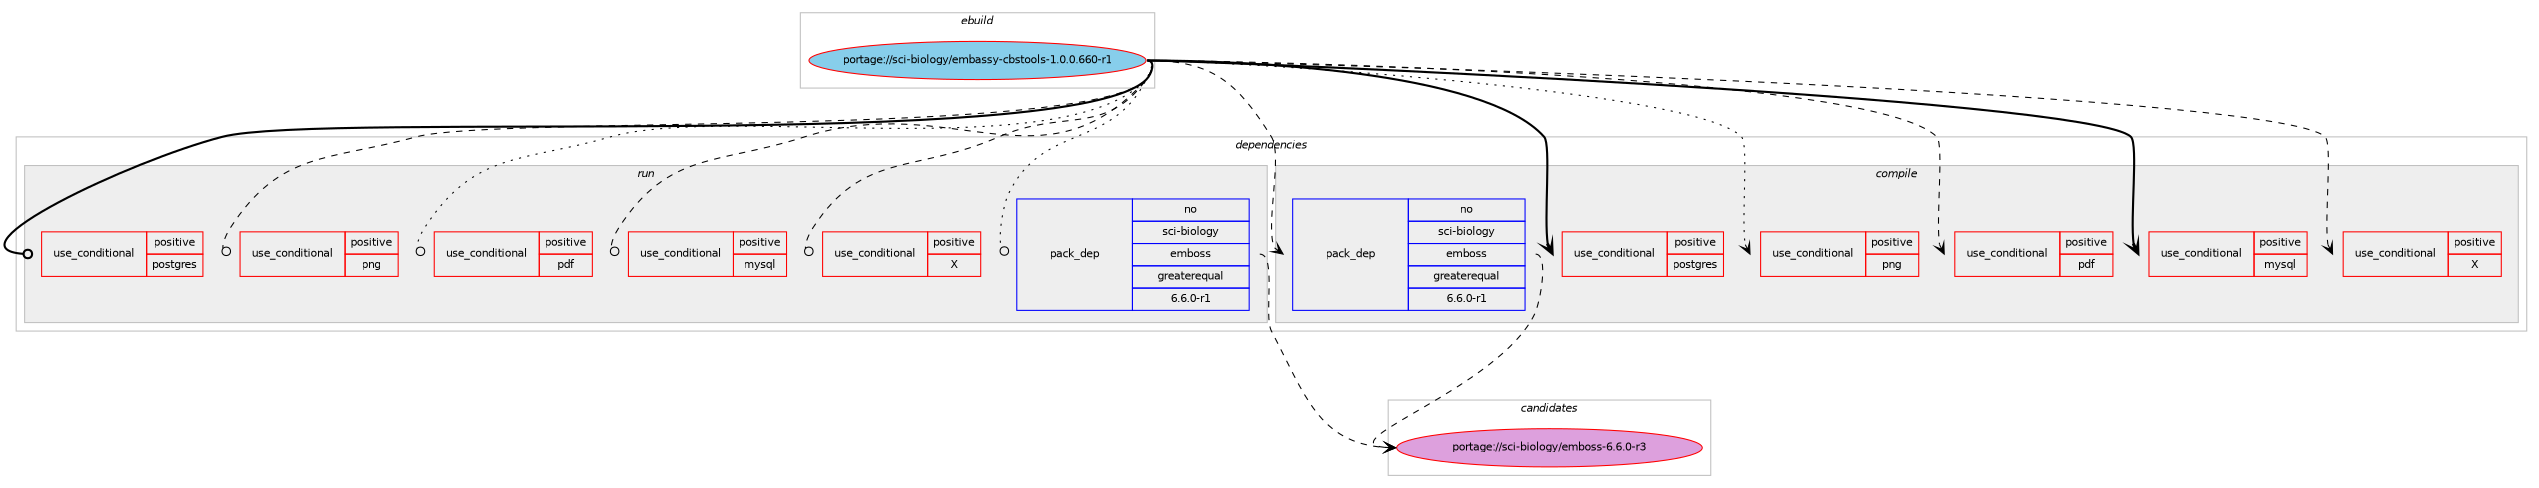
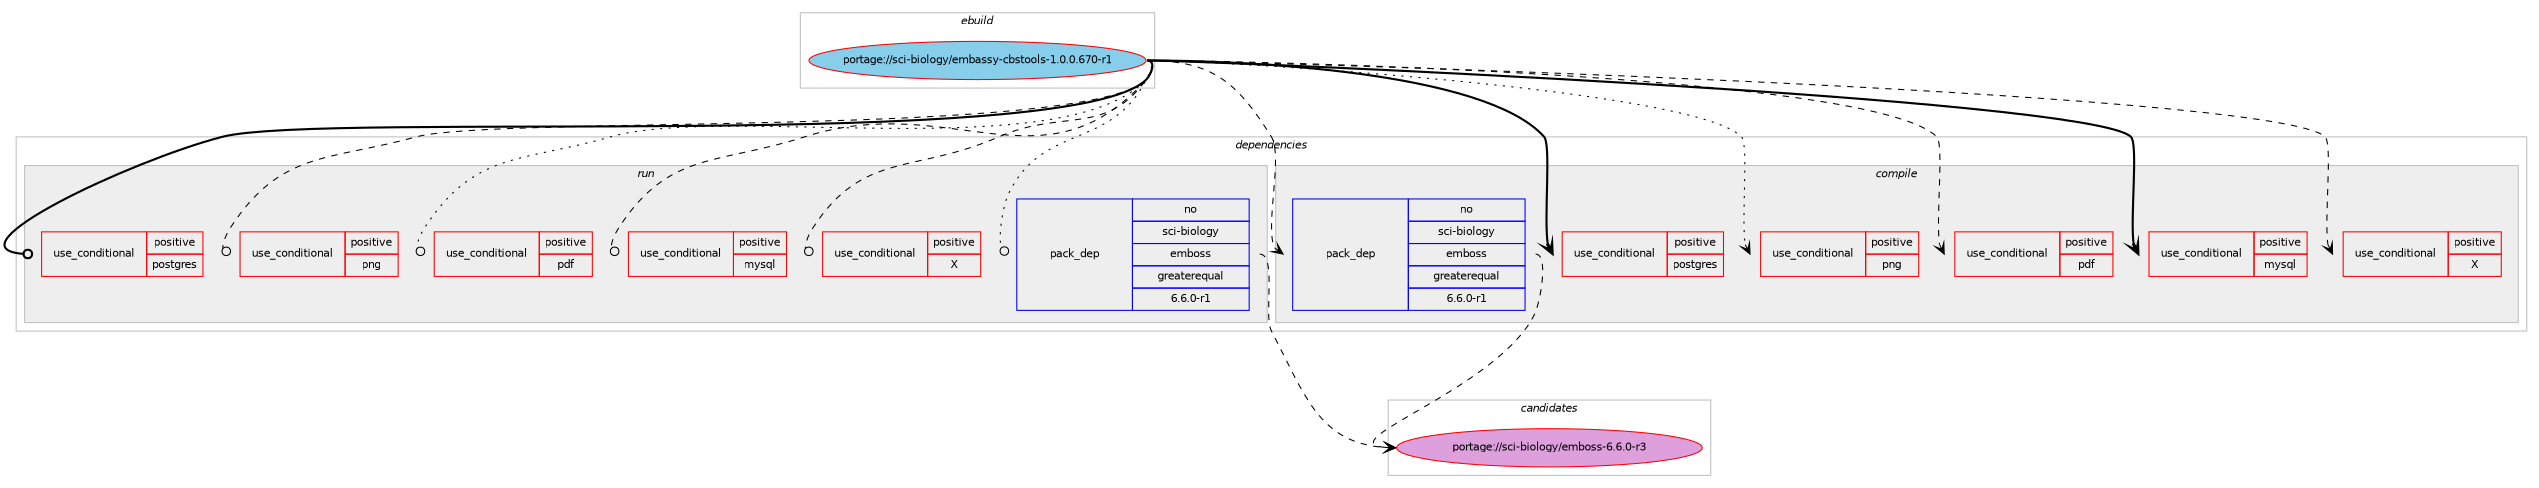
  digraph {
    compound=true
    concentrate=true
    fontname=Helvetica
    fontsize=10
    newrank=true
    rankdir=TB
    ranksep=1.5
    node [color=red fontname=Helvetica fontsize=10 shape=none]
    edge [arrowhead=vee headport=w style=dashed tailport=e weight=20]
-   n1 [label="portage://sci-biology/embassy-cbstools-1.0.0.660-r1" width=4 style=filled fillcolor=skyblue shape=""]
+   n1 [label="portage://sci-biology/embassy-cbstools-1.0.0.670-r1" width=4 style=filled fillcolor=skyblue shape=""]
    n2 [label=<<TABLE BORDER="0" CELLBORDER="1" CELLSPACING="0" CELLPADDING="4"><TR><TD ROWSPAN="3" CELLPADDING="10">use_conditional</TD></TR><TR><TD>positive</TD></TR><TR><TD>X</TD></TR></TABLE>>]
    n3 [label=<<TABLE BORDER="0" CELLBORDER="1" CELLSPACING="0" CELLPADDING="4"><TR><TD ROWSPAN="3" CELLPADDING="10">use_conditional</TD></TR><TR><TD>positive</TD></TR><TR><TD>mysql</TD></TR></TABLE>>]
    n4 [label=<<TABLE BORDER="0" CELLBORDER="1" CELLSPACING="0" CELLPADDING="4"><TR><TD ROWSPAN="3" CELLPADDING="10">use_conditional</TD></TR><TR><TD>positive</TD></TR><TR><TD>pdf</TD></TR></TABLE>>]
    n5 [label=<<TABLE BORDER="0" CELLBORDER="1" CELLSPACING="0" CELLPADDING="4"><TR><TD ROWSPAN="3" CELLPADDING="10">use_conditional</TD></TR><TR><TD>positive</TD></TR><TR><TD>png</TD></TR></TABLE>>]
    n6 [label=<<TABLE BORDER="0" CELLBORDER="1" CELLSPACING="0" CELLPADDING="4"><TR><TD ROWSPAN="3" CELLPADDING="10">use_conditional</TD></TR><TR><TD>positive</TD></TR><TR><TD>postgres</TD></TR></TABLE>>]
    n7 [color=blue label=<<TABLE BORDER="0" CELLBORDER="1" CELLSPACING="0" CELLPADDING="4" WIDTH="220"><TR><TD ROWSPAN="6" CELLPADDING="30">pack_dep</TD></TR><TR><TD WIDTH="110">no</TD></TR><TR><TD>sci-biology</TD></TR><TR><TD>emboss</TD></TR><TR><TD>greaterequal</TD></TR><TR><TD>6.6.0-r1</TD></TR></TABLE>>]
    n8 [color=blue label=<<TABLE BORDER="0" CELLBORDER="1" CELLSPACING="0" CELLPADDING="4" WIDTH="220"><TR><TD ROWSPAN="6" CELLPADDING="30">pack_dep</TD></TR><TR><TD WIDTH="110">no</TD></TR><TR><TD>sci-biology</TD></TR><TR><TD>emboss</TD></TR><TR><TD>greaterequal</TD></TR><TR><TD>6.6.0-r1</TD></TR></TABLE>>]
    n9 [label=<<TABLE BORDER="0" CELLBORDER="1" CELLSPACING="0" CELLPADDING="4"><TR><TD ROWSPAN="3" CELLPADDING="10">use_conditional</TD></TR><TR><TD>positive</TD></TR><TR><TD>X</TD></TR></TABLE>>]
    n10 [label=<<TABLE BORDER="0" CELLBORDER="1" CELLSPACING="0" CELLPADDING="4"><TR><TD ROWSPAN="3" CELLPADDING="10">use_conditional</TD></TR><TR><TD>positive</TD></TR><TR><TD>mysql</TD></TR></TABLE>>]
    n11 [label=<<TABLE BORDER="0" CELLBORDER="1" CELLSPACING="0" CELLPADDING="4"><TR><TD ROWSPAN="3" CELLPADDING="10">use_conditional</TD></TR><TR><TD>positive</TD></TR><TR><TD>pdf</TD></TR></TABLE>>]
    n12 [label=<<TABLE BORDER="0" CELLBORDER="1" CELLSPACING="0" CELLPADDING="4"><TR><TD ROWSPAN="3" CELLPADDING="10">use_conditional</TD></TR><TR><TD>positive</TD></TR><TR><TD>png</TD></TR></TABLE>>]
    n13 [label=<<TABLE BORDER="0" CELLBORDER="1" CELLSPACING="0" CELLPADDING="4"><TR><TD ROWSPAN="3" CELLPADDING="10">use_conditional</TD></TR><TR><TD>positive</TD></TR><TR><TD>postgres</TD></TR></TABLE>>]
    n14 [label="portage://sci-biology/emboss-6.6.0-r3" width=4 style=filled fillcolor=plum shape=""]
    subgraph cluster_1 {
      color=gray
      label=<<i>ebuild</i>>
      rank=same
      n1
    }
    subgraph cluster_2 {
      color=gray
      label=<<i>dependencies</i>>
      subgraph cluster_3 {
        color=gray
        fillcolor="#eeeeee"
        label=<<i>compile</i>>
        style=filled
        subgraph sub_4 {
          color=gray
          fillcolor="#eeeeee"
          label=<<i>compile</i>>
          style=filled
          n2
        }
        subgraph sub_5 {
          color=gray
          fillcolor="#eeeeee"
          label=<<i>compile</i>>
          style=filled
          n3
        }
        subgraph sub_6 {
          color=gray
          fillcolor="#eeeeee"
          label=<<i>compile</i>>
          style=filled
          n4
        }
        subgraph sub_7 {
          color=gray
          fillcolor="#eeeeee"
          label=<<i>compile</i>>
          style=filled
          n5
        }
        subgraph sub_8 {
          color=gray
          fillcolor="#eeeeee"
          label=<<i>compile</i>>
          style=filled
          n6
        }
        subgraph sub_9 {
          color=gray
          fillcolor="#eeeeee"
          label=<<i>compile</i>>
          style=filled
          n7
        }
      }
      subgraph cluster_10 {
        color=gray
        fillcolor="#eeeeee"
        label=<<i>compile and run</i>>
        style=filled
      }
      subgraph cluster_11 {
        color=gray
        fillcolor="#eeeeee"
        label=<<i>run</i>>
        style=filled
        subgraph sub_12 {
          color=gray
          fillcolor="#eeeeee"
          label=<<i>run</i>>
          style=filled
          n8
        }
        subgraph sub_13 {
          color=gray
          fillcolor="#eeeeee"
          label=<<i>run</i>>
          style=filled
          n9
        }
        subgraph sub_14 {
          color=gray
          fillcolor="#eeeeee"
          label=<<i>run</i>>
          style=filled
          n10
        }
        subgraph sub_15 {
          color=gray
          fillcolor="#eeeeee"
          label=<<i>run</i>>
          style=filled
          n11
        }
        subgraph sub_16 {
          color=gray
          fillcolor="#eeeeee"
          label=<<i>run</i>>
          style=filled
          n12
        }
        subgraph sub_17 {
          color=gray
          fillcolor="#eeeeee"
          label=<<i>run</i>>
          style=filled
          n13
        }
      }
    }
    subgraph cluster_18 {
      color=gray
      label=<<i>candidates</i>>
      rank=same
      subgraph sub_19 {
        color=black
        label=<<i>candidates</i>>
        nodesep=1
        rank=same
        n14
      }
      subgraph sub_20 {
        color=black
        label=<<i>candidates</i>>
        nodesep=1
        rank=same
        n14
      }
    }
    n1 -> n2
    n1 -> n3 [style=bold]
    n1 -> n4
    n1 -> n5 [style=dotted]
    n1 -> n6 [style=bold]
    n1 -> n7
    n1 -> n8 [arrowhead=odot style=dotted]
    n1 -> n9 [arrowhead=odot]
    n1 -> n10 [arrowhead=odot]
    n1 -> n11 [arrowhead=odot style=dotted]
    n1 -> n12 [arrowhead=odot]
    n1 -> n13 [arrowhead=odot style=bold]
    n7 -> n14 [weight=100]
    n8 -> n14 [weight=100]
  }
